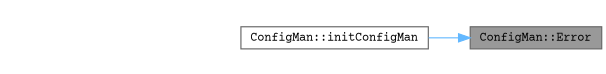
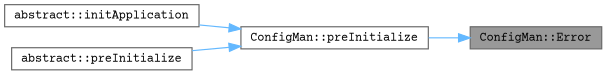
  digraph {
    fontname="Courier Prime"
    rankdir=RL
    node [color=grey40 fillcolor=white fontname="Courier Prime" fontsize=10 shape=box style=filled]
    edge [color=steelblue1 dir=back fontname="Courier Prime" fontsize=10 labelfontname=Helvetica labelfontsize=10 style=solid]
    n1 [color=gray40 fillcolor=grey60 fontcolor=black height=0.2 label="ConfigMan::Error" width=0.4]
-   n2 [height=0.2 label="ConfigMan::initConfigMan" width=0.4]
+   n2 [height=0.2 label="ConfigMan::preInitialize" width=0.4]
+   n3 [height=0.2 label="abstract::initApplication" width=0.4]
+   n4 [height=0.2 label="abstract::preInitialize" width=0.4]
    n1 -> n2
+   n2 -> n3
+   n2 -> n4
  }
